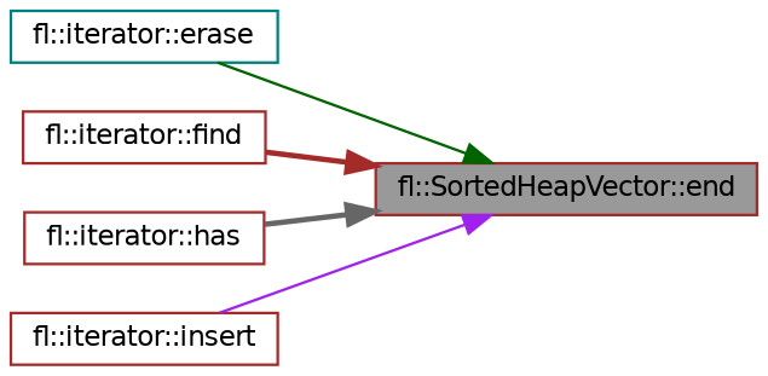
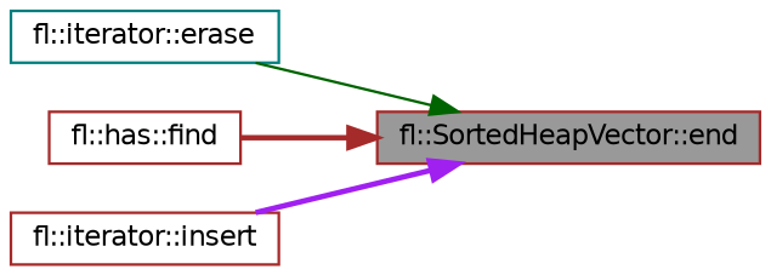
  digraph {
    rankdir=RL
    node [color=brown fillcolor=white fontname=Helvetica fontsize=10 shape=box style=filled]
    edge [dir=back fontname=Helvetica fontsize=10 labelfontname=Helvetica labelfontsize=10 style=solid]
    n1 [fillcolor=grey60 fontcolor=black height=0.2 label="fl::SortedHeapVector::end" width=0.4]
    n2 [color=teal height=0.2 label="fl::iterator::erase" width=0.4]
-   n3 [height=0.2 label="fl::iterator::find" width=0.4]
-   n4 [height=0.2 label="fl::iterator::has" width=0.4]
+   n3 [height=0.2 label="fl::has::find" width=0.4]
    n5 [height=0.2 label="fl::iterator::insert" width=0.4]
    n1 -> n2 [color=darkgreen]
    n1 -> n3 [color=brown style=bold]
-   n1 -> n4 [color=gray40 style=bold]
-   n1 -> n5 [color=purple]
+   n1 -> n5 [color=purple style=bold]
  }
